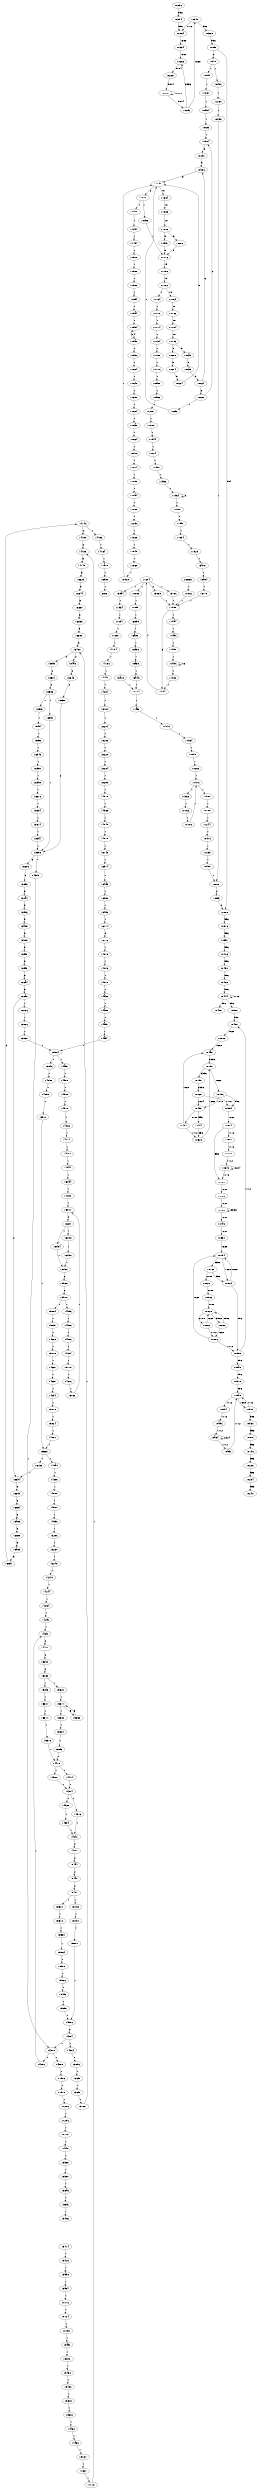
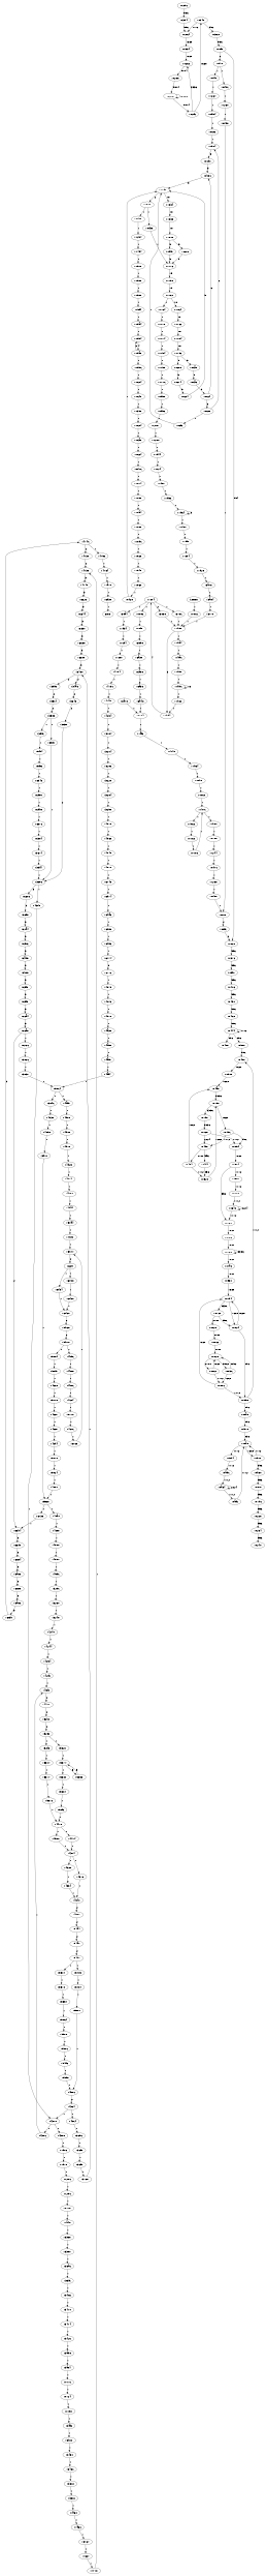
  digraph {
    "11a70"
    "16b30"
    END
    "155c8"
    16738
    "14ea0"
    "166b4"
    "14ce8"
    "166d0"
    14058
    "13f10"
    14030
    "13e2c"
    "13e30"
    "155c4"
    "13e4c"
    "14af8"
    "1672c"
    "135e8"
    "135f0"
    "135fc"
    "1359c"
    "15fb4"
    "1668c"
    "143d0"
    "13a8c"
    "166f0"
    "1474c"
    14730
    "1475c"
    "166e8"
    "166e4"
    "13a88"
    "165f8"
    "166a4"
    "166a8"
    "165f0"
    "16ad8"
    "16b08"
    "165cc"
    16698
    "160a4"
    14370
    13650
    13648
    13480
    "134ac"
    "135bc"
    "135c4"
    16680
    16658
    16650
    16644
    "1662c"
    14748
    11770
    11774
    11794
    11798
    "117c4"
    "10a34"
    "10afc"
    "109a8"
    "1016c"
    "1018c"
    "11b7c"
    "11b80"
    "11b6c"
    "11d50"
    "11d5c"
    "11d64"
    "11d80"
    11604
    11648
    11358
    11684
    "119bc"
    "14cc0"
    "14cc8"
    "14cd4"
    15018
    "10f10"
    "10df0"
    "10dbc"
    11264
    11260
    "10b54"
    "138a4"
    "11d34"
    "11cd4"
    "11ce0"
    11588
    "115e8"
    "115f4"
    "119a4"
    10278
    "102fc"
    10348
    "1026c"
    "154a4"
    "154a8"
    "154d0"
    15504
    "154d8"
    "10cfc"
    "117d0"
    11800
    11834
    "10d08"
    "10d38"
    11838
    "1179c"
    "10ca0"
    "10c08"
    "10cac"
    "10c14"
    "10cc4"
    10108
    11244
    "10d7c"
    11258
    "10c88"
    "1171c"
    11758
    11760
    14364
    "143c4"
    "136dc"
    "1430c"
    14388
    "136f0"
    11808
    "10bf0"
    "10c24"
    11928
    11948
    11960
    "10d28"
    "112b4"
    11494
    "1176c"
    11784
    10700
    "1064c"
    10720
    "1078c"
    "102e8"
    11278
    11280
    "11d44"
    "11c74"
    14718
    14738
    14764
    "1654c"
    "16d90"
    "16db8"
    "1657c"
    "16b74"
    "16bac"
    "16de0"
    "16bbc"
    "13b00"
    13430
    "1343c"
    "133c0"
    10728
    "10cec"
    "10b84"
    "119a8"
    "119b4"
    "14d28"
    "14b74"
    "14b88"
    "14ba4"
    10118
    "11a48"
    13358
    13390
    14340
    14580
    "10b8c"
    "14af4"
    "14b00"
    "10cd0"
    "101c8"
    "104d0"
    10554
    "104f4"
    "104e4"
    10584
    10520
    "104a0"
    "10dd8"
    "10e08"
    "10efc"
    "15b70"
    "150e4"
    "14bdc"
    "150f0"
    "14be8"
    "14c68"
    "118dc"
    "10ef0"
    "10e28"
    "1037c"
    10264
    10368
    10334
    13220
    13284
    13290
    14918
    "14b08"
    "14b10"
    "16a30"
    "16a98"
    "16a3c"
    "16a48"
    "1025c"
    10354
    "14ae0"
    "14af0"
    10228
    10234
    10240
    "143f0"
    "11d0c"
    "101dc"
    "116a8"
    "103f0"
    "1040c"
    10430
    10468
    11510
    "10adc"
    10190
    "11b48"
    "11b64"
    "100b0"
    "100c8"
    "11ba4"
    "11bac"
    "11bb0"
    "11bbc"
    11764
    "1011c"
    10124
    10150
    "13afc"
    10444
    10488
    10980
    10490
    15384
    "152fc"
    14410
    14414
    "145e0"
    START
    "100cc"
    "11b98"
    "11bd4"
    16584
    13614
    "135f4"
    "105e0"
    10104
    "16a78"
    "11afc"
    13230
    13248
    14240
    14244
    "109d4"
    "10b00"
    "10b30"
    "11c04"
    "100ec"
    13858
    "137ec"
    "100f8"
    "165b8"
    "11bcc"
    "1342c"
    "13ab8"
    "13ae4"
    "10ce0"
    15510
    15554
    15564
    15570
    "1177c"
    "10d50"
    14254
    "142fc"
    10500
    "116c4"
    "10d1c"
    11874
    11898
    13770
    "10d98"
    13764
    "146c4"
    10820
    "108cc"
    10828
    "1083c"
    "108c0"
    "108ec"
    "107b4"
    10950
    "141a8"
    14234
    "131e4"
    13204
    "136f8"
    13728
    "107ac"
    10930
    "11c94"
    "11d28"
    "13a78"
    "13a84"
    "107c8"
    10924
    "109a0"
    "101bc"
    "101b0"
    15374
    15380
    15358
    14968
    14848
    14870
    16748
    "1431c"
    "118e8"
    "154e4"
    "1128c"
    "1129c"
    "133ac"
    "133fc"
    "1346c"
+   13410
    14314
    "118a4"
    "1558c"
    "154dc"
    "10e78"
    "10d5c"
    13414
    "10b10"
    "1677c"
    14878
    "1487c"
    14978
    15320
    "1320c"
    15500
    "133cc"
    "11a60"
    "14a38"
    "14bec"
    "14c04"
    15170
    "1458c"
    16774
    14990
    "149bc"
    "1329c"
    "16d30"
    "16d60"
    "15b68"
    "11df0"
    14988
    "16d34"
    14154
    15178
    "1415c"
    "11a6c"
    14400
    "152b0"
    "152ec"
    "152f8"
    15304
    "15b44"
    "16cf4"
    "16d08"
    "150a4"
    "14bd0"
    "14c1c"
    "155b8"
    "150c8"
    "11d10"
    15024
    "14e80"
    14320
    "15fec"
    14334
    15314
    "1531c"
    "11a70" -> "16b30" [label=1]
    "16b30" -> END [label=1]
    "155c8" -> 16738 [label=1]
    "155c8" -> "14ea0" [label=1]
    16738 -> "166b4" [label=1]
    "14ea0" -> "14ce8" [label=1]
    "166b4" -> "166d0" [label=3]
    "14ce8" -> 14988 [label=1]
    "166d0" -> "166e4" [label=3]
    14058 -> "13f10" [label=1]
    "13f10" -> "155c8" [label=1]
    14030 -> 14058 [label=1]
    "13e2c" -> "13e30" [label=1]
    "13e30" -> "155c4" [label=1]
    "155c4" -> "13e4c" [label=1]
    "155c4" -> "14af8" [label=1]
    "13e4c" -> 14030 [label=1]
    "14af8" -> "14b00" [label=1]
    "1672c" -> "13e2c" [label=1]
    "135e8" -> "135f0" [label=1]
    "135e8" -> "135fc" [label=1]
    "135f0" -> "1359c" [label=1]
    "135fc" -> "15fb4" [label=1]
    "1359c" -> "1668c" [label=3]
    "1359c" -> "143d0" [label=1]
    "15fb4" -> "15fec" [label=1]
    "1668c" -> 16698 [label=3]
    "143d0" -> 14370 [label=1]
    "13a8c" -> "166f0" [label=3]
    "166f0" -> "1474c" [label=3]
    "1474c" -> 14730 [label=2]
    "1474c" -> "1475c" [label=1]
    14730 -> 14738 [label=2]
    "1475c" -> 14764 [label=1]
    "166e8" -> "13a8c" [label=3]
    "166e4" -> "13a88" [label=3]
    "13a88" -> "166e8" [label=3]
    "165f8" -> "166a4" [label=3]
    "166a4" -> "166a8" [label=3]
    "166a8" -> "166b4" [label=2]
    "166a8" -> "1672c" [label=1]
    "165f0" -> "165f8" [label=3]
    "16ad8" -> "16b08" [label=3]
    "16b08" -> "165f0" [label=3]
    "165cc" -> "16ad8" [label=3]
    16698 -> "160a4" [label=3]
    "160a4" -> "165cc" [label=3]
    14370 -> "1430c" [label=1]
    14370 -> 14388 [label=1]
    13650 -> "1359c" [label=2]
    13648 -> 13650 [label=2]
    13480 -> "134ac" [label=2]
    13480 -> "135bc" [label=2]
    "134ac" -> 13648 [label=2]
    "135bc" -> "135c4" [label=2]
    "135c4" -> "135e8" [label=2]
    16680 -> 13480 [label=3]
    16658 -> 16680 [label=3]
    16650 -> 16658 [label=3]
    16644 -> 16650 [label=3]
    "1662c" -> 16644 [label=3]
    14748 -> "1662c" [label=3]
    11770 -> 11774 [label=1]
    11774 -> 11794 [label=1]
    11794 -> 11798 [label=1]
    11798 -> "1177c" [label=1]
    "117c4" -> 11770 [label=1]
    "10a34" -> "10a34" [label=2224]
    "10a34" -> "10afc" [label=1112]
    "10afc" -> "109a8" [label=1112]
    "109a8" -> "109d4" [label=1112]
    "109a8" -> "10b00" [label=1668]
    "1016c" -> "1018c" [label=1]
    "1018c" -> "11b7c" [label=1]
    "11b7c" -> "11b80" [label=1]
    "11b7c" -> "11b6c" [label=1]
    "11b80" -> 10108 [label=1]
    "11b6c" -> "1016c" [label=1]
    "11d50" -> "11d5c" [label=1]
    "11d5c" -> "11d64" [label=1]
    "11d64" -> "11d64" [label=5]
    "11d64" -> "11d80" [label=1]
    "11d80" -> "11df0" [label=1]
    11604 -> 11648 [label=1]
    11648 -> 11358 [label=1]
    11358 -> 11684 [label=1]
    11684 -> "116a8" [label=1]
    "119bc" -> 11604 [label=1]
    "14cc0" -> "14cc8" [label=1]
    "14cc8" -> "14cd4" [label=1]
    "14cd4" -> 15018 [label=1]
    15018 -> 15024 [label=1]
    "10f10" -> "10df0" [label=1]
    "10f10" -> "10dbc" [label=1]
    "10df0" -> 11264 [label=1]
    "10dbc" -> 11260 [label=1]
    11264 -> "10b54" [label=1]
    11260 -> "10dd8" [label=1]
    "10b54" -> "10cec" [label=1]
    "138a4" -> "11d34" [label=1]
    "11d34" -> "11cd4" [label=1]
    "11cd4" -> "11ce0" [label=1]
    "11ce0" -> 14154 [label=1]
    11588 -> "115e8" [label=1]
    "115e8" -> "115f4" [label=1]
    "115f4" -> "119a4" [label=1]
    "119a4" -> "119b4" [label=1]
    10278 -> 10278 [label=10008]
    10278 -> "102fc" [label=5004]
    "102fc" -> 10348 [label=1668]
    "102fc" -> "1026c" [label=3336]
    10348 -> 10264 [label=1112]
    10348 -> 10368 [label=556]
    "1026c" -> "102e8" [label=5004]
    "154a4" -> "154a8" [label=2]
    "154a8" -> "154d0" [label=2]
    "154d0" -> 15504 [label=1]
    "154d0" -> "154d8" [label=1]
    15504 -> 15510 [label=1]
    "154d8" -> "154e4" [label=1]
    "10cfc" -> "117d0" [label=1]
    "117d0" -> 11800 [label=2]
    "117d0" -> 11834 [label=18]
    11800 -> "10d08" [label=1]
    11800 -> "10d38" [label=1]
    11834 -> 11838 [label=18]
    "10d08" -> "112b4" [label=1]
    "10d38" -> "1171c" [label=1]
    11838 -> 11808 [label=18]
    "1179c" -> "10ca0" [label=9]
    "1179c" -> "10c08" [label=9]
    "10ca0" -> "10cac" [label=9]
    "10c08" -> "10c14" [label=9]
    "10cac" -> "10cc4" [label=9]
    "10c14" -> "10c24" [label=9]
    "10cc4" -> "10b8c" [label=6]
    "10cc4" -> "10ce0" [label=3]
    10108 -> 11244 [label=1]
    11244 -> "10d7c" [label=1]
    "10d7c" -> 11258 [label=1]
    11258 -> "10d98" [label=1]
    "10c88" -> "1171c" [label=9]
    "1171c" -> 11758 [label=19]
    11758 -> 11760 [label=19]
    11760 -> "117c4" [label=1]
    11760 -> 11764 [label=18]
    14364 -> 14370 [label=1]
    14364 -> "143c4" [label=1]
    "143c4" -> "136dc" [label=1]
    "136dc" -> "136f0" [label=1]
    "1430c" -> "143f0" [label=1]
    14388 -> "11d0c" [label=1]
    "136f0" -> "136f8" [label=1]
    11808 -> "10c88" [label=9]
    11808 -> "10bf0" [label=9]
    "10bf0" -> "1171c" [label=9]
    "10c24" -> "117d0" [label=9]
    11928 -> 11948 [label=1]
    11948 -> 11960 [label=1]
    11960 -> "10d28" [label=1]
    "10d28" -> "117d0" [label=1]
    "112b4" -> 11494 [label=1]
    11494 -> 11510 [label=1]
    "1176c" -> 11784 [label=18]
    11784 -> "1179c" [label=18]
    10700 -> "1064c" [label=1112]
    "1064c" -> "1064c" [label=2224]
    "1064c" -> 10720 [label=1112]
    10720 -> "1078c" [label=1668]
    "1078c" -> 10728 [label=1668]
    "102e8" -> 10278 [label=5004]
    11278 -> 11280 [label=1]
    11280 -> "11d44" [label=1]
    "11d44" -> "11c74" [label=1]
    "11c74" -> "11d50" [label=1]
    14718 -> 14738 [label=1]
    14738 -> 14748 [label=3]
    14764 -> "11a70" [label=1]
    "1654c" -> "16d90" [label=1]
    "16d90" -> "16db8" [label=1]
    "16db8" -> "1657c" [label=1]
    "1657c" -> 16584 [label=1]
    "16b74" -> "16bac" [label=1]
    "16bac" -> "16de0" [label=1]
    "16de0" -> "16bbc" [label=1]
    "16bbc" -> 16774 [label=1]
    "13b00" -> 13430 [label=1]
    13430 -> "1343c" [label=1]
    "1343c" -> "133c0" [label=1]
    "133c0" -> "133cc" [label=1]
    10728 -> 10728 [label=3336]
    10728 -> "107ac" [label=1668]
    "10cec" -> "10b84" [label=1]
    "10b84" -> "10cd0" [label=3]
    "119a8" -> "119bc" [label=1]
    "119a8" -> "119b4" [label=3]
    "119b4" -> "119a8" [label=4]
    "14d28" -> "14b74" [label=1]
    "14b74" -> "14b88" [label=1]
    "14b88" -> "14ba4" [label=1]
    "14ba4" -> "150a4" [label=1]
    10118 -> "11a48" [label=1]
    "11a48" -> 13358 [label=1]
    13358 -> 13390 [label=1]
    13390 -> "133ac" [label=1]
    14340 -> 14580 [label=2]
    14580 -> "154a4" [label=2]
    "10b8c" -> "117d0" [label=9]
    "14af4" -> "155c4" [label=1]
    "14b00" -> "14b08" [label=1]
    "10cd0" -> "10b8c" [label=3]
    "101c8" -> "104d0" [label=2224]
    "101c8" -> 10554 [label=1112]
    "104d0" -> "104f4" [label=556]
    "104d0" -> "104e4" [label=2780]
    10554 -> 10584 [label=1668]
    "104f4" -> 10520 [label=556]
    "104e4" -> 10520 [label=1112]
    "104e4" -> "104a0" [label=1668]
    10584 -> 10720 [label=556]
    10584 -> "105e0" [label=1112]
    10520 -> 10190 [label=1668]
    "104a0" -> 10190 [label=3336]
    "10dd8" -> "10e08" [label=1]
    "10e08" -> "10efc" [label=2]
    "10efc" -> "10e28" [label=2]
    "15b70" -> "150e4" [label=1]
    "15b70" -> "14bdc" [label=1]
    "150e4" -> "150f0" [label=1]
    "14bdc" -> "14be8" [label=1]
    "150f0" -> "14c68" [label=1]
    "14be8" -> "14bec" [label=1]
    "14c68" -> 15178 [label=1]
    "118dc" -> 11928 [label=1]
    "10ef0" -> "10f10" [label=2]
    "10ef0" -> "10e28" [label=554]
    "10e28" -> "1037c" [label=556]
    "1037c" -> "103f0" [label=556]
    10264 -> 10334 [label=1668]
    10368 -> "10ef0" [label=556]
    10334 -> "1026c" [label=1668]
    13220 -> 13284 [label=1]
    13284 -> 13290 [label=1]
    13290 -> 14918 [label=1]
    14918 -> 14968 [label=1]
    "14b08" -> "14b10" [label=1]
    "14b10" -> "14d28" [label=1]
    "16a30" -> "16a98" [label=1]
    "16a98" -> "16a3c" [label=1]
    "16a3c" -> "16a48" [label=1]
    "16a48" -> 10104 [label=1]
    "1025c" -> 10354 [label=556]
    10354 -> 10264 [label=556]
    "14ae0" -> "14af0" [label=1]
    "14af0" -> "14af4" [label=1]
    10228 -> 10234 [label=556]
    10234 -> 10240 [label=556]
    "143f0" -> 14400 [label=2]
    "11d0c" -> "11d10" [label=1]
    "101dc" -> 10228 [label=556]
    "116a8" -> "116c4" [label=1]
    "103f0" -> "1040c" [label=556]
    "1040c" -> 10430 [label=556]
    10430 -> 10468 [label=556]
    10468 -> 10444 [label=556]
    11510 -> 11588 [label=1]
    "10adc" -> "10a34" [label=1112]
    10190 -> "101bc" [label=1668]
    10190 -> "101b0" [label=3336]
    "11b48" -> "11b64" [label=1]
    "11b64" -> "100b0" [label=1]
    "100b0" -> "100c8" [label=1]
    "100c8" -> "11b7c" [label=1]
    "11ba4" -> "11bac" [label=1]
    "11bac" -> "11bb0" [label=1]
    "11bb0" -> "11bbc" [label=1]
    "11bbc" -> "11bbc" [label=16]
    "11bbc" -> "11bcc" [label=1]
    11764 -> "1176c" [label=18]
    "1011c" -> 10124 [label=1]
    10124 -> 10150 [label=1]
    10150 -> "13afc" [label=1]
    "13afc" -> "13b00" [label=1]
    10444 -> 10444 [label=1112]
    10444 -> 10488 [label=556]
    10444 -> 10980 [label=556]
    10980 -> 10490 [label=556]
    10490 -> 10500 [label=1668]
    15384 -> "152fc" [label=1]
    "152fc" -> 14410 [label=1]
    14410 -> 14414 [label=1]
    14410 -> "145e0" [label=1]
    14414 -> 14314 [label=1]
    "145e0" -> 14314 [label=1]
    START -> "100cc" [label=1]
    "100cc" -> "11b98" [label=1]
    "11b98" -> "11ba4" [label=1]
    "11b98" -> "11bd4" [label=3]
    "11bd4" -> "11c04" [label=4]
    16584 -> 13614 [label=1]
    13614 -> "135f4" [label=1]
    "135f4" -> "1359c" [label=1]
    "105e0" -> 10700 [label=1112]
    10104 -> "11afc" [label=1]
    "16a78" -> 10104 [label=1]
    "11afc" -> "11b48" [label=1]
    13230 -> 13248 [label=1]
    13248 -> 14240 [label=1]
    14240 -> 14244 [label=1]
    14244 -> 14254 [label=1]
    "109d4" -> "10adc" [label=1112]
    "10b00" -> "109a8" [label=1112]
    "10b00" -> "10b30" [label=556]
    "10b30" -> "10e78" [label=556]
    "11c04" -> "138a4" [label=1]
    "11c04" -> "100ec" [label=1]
    "11c04" -> 13858 [label=2]
    "11c04" -> "137ec" [label=1]
    "100ec" -> "100f8" [label=1]
    13858 -> "11b98" [label=1]
    "137ec" -> "11b98" [label=1]
    "100f8" -> "165b8" [label=1]
    "165b8" -> "16a30" [label=1]
    "11bcc" -> "11bd4" [label=1]
    "1342c" -> "13ab8" [label=1]
    "13ab8" -> "13ae4" [label=1]
    "13ae4" -> "1011c" [label=1]
    "10ce0" -> "10cfc" [label=1]
    "10ce0" -> "10b84" [label=2]
    15510 -> 15554 [label=1]
    15554 -> 15564 [label=1]
    15564 -> 15570 [label=1]
    15570 -> "1558c" [label=1]
    "1177c" -> "10d50" [label=1]
    "10d50" -> "10d5c" [label=1]
    14254 -> "142fc" [label=1]
    "142fc" -> "143f0" [label=1]
    10500 -> "104a0" [label=1668]
    "116c4" -> "10d1c" [label=1]
    "10d1c" -> 11874 [label=1]
    11874 -> 11898 [label=1]
    11898 -> "118a4" [label=1]
    13770 -> "11b98" [label=1]
    "10d98" -> "10e08" [label=1]
    13764 -> "146c4" [label=1]
    "146c4" -> 14718 [label=1]
    10820 -> "108cc" [label=2780]
    "108cc" -> 10828 [label=2780]
    10828 -> "1083c" [label=5560]
    10828 -> "108c0" [label=2780]
    "1083c" -> 10828 [label=3892]
    "1083c" -> "108ec" [label=1668]
    "108c0" -> 10828 [label=1668]
    "108c0" -> "108ec" [label=1112]
    "108ec" -> "107b4" [label=1668]
    "108ec" -> 10950 [label=1112]
    "107b4" -> "107c8" [label=3336]
    "107b4" -> 10924 [label=1668]
    10950 -> 10490 [label=1112]
    10950 -> "109a0" [label=556]
    "141a8" -> 14234 [label=1]
    14234 -> "131e4" [label=1]
    "131e4" -> 13204 [label=1]
    13204 -> "1320c" [label=1]
    "136f8" -> 13728 [label=1]
    13728 -> 13480 [label=1]
    "107ac" -> 10930 [label=1668]
    10930 -> "107b4" [label=1668]
    "11c94" -> "11d28" [label=1]
    "11d28" -> "13a78" [label=1]
    "13a78" -> "13a84" [label=1]
    "13a84" -> 13770 [label=1]
    "107c8" -> 10820 [label=2780]
    "107c8" -> 10924 [label=556]
    10924 -> "107b4" [label=1668]
    10924 -> 10950 [label=556]
    "109a0" -> "10b10" [label=556]
    "101bc" -> "104d0" [label=1112]
    "101bc" -> 10554 [label=556]
    "101b0" -> "101c8" [label=3336]
    15374 -> 15380 [label=1]
    15374 -> 15358 [label=5]
    15380 -> 15384 [label=1]
    15358 -> 15374 [label=5]
    14968 -> 14848 [label=1]
    14848 -> 14870 [label=1]
    14870 -> 16748 [label=1]
    16748 -> "16b74" [label=1]
    "1431c" -> 14340 [label=1]
    "118e8" -> "118dc" [label=1]
    "154e4" -> 15500 [label=1]
    "1128c" -> "1129c" [label=1]
    "1129c" -> 10118 [label=1]
    "133ac" -> "133fc" [label=1]
    "133fc" -> "1346c" [label=1]
+   "1346c" -> 13410 [label=1]
+   13410 -> 13414 [label=1]
    14314 -> "1431c" [label=1]
    14314 -> 14320 [label=1]
    "118a4" -> "118e8" [label=1]
    "1558c" -> "154dc" [label=1]
    "154dc" -> "155b8" [label=1]
    "10e78" -> "101dc" [label=556]
    "10d5c" -> 11278 [label=1]
    13414 -> "1342c" [label=1]
    "10b10" -> "109a8" [label=556]
    "1677c" -> 14878 [label=1]
    14878 -> "1487c" [label=1]
    "1487c" -> 14978 [label=1]
    14978 -> "14a38" [label=1]
    15320 -> 15374 [label=1]
    "1320c" -> 13220 [label=1]
    15500 -> "1458c" [label=1]
    "133cc" -> "11a60" [label=1]
    "11a60" -> "11a6c" [label=1]
    "14a38" -> "14ae0" [label=1]
    "14bec" -> "14c04" [label=1]
    "14c04" -> 15170 [label=1]
    15170 -> "14c1c" [label=1]
    "1458c" -> 14364 [label=2]
    16774 -> "1677c" [label=8]
    14990 -> "149bc" [label=1]
    "149bc" -> "1329c" [label=1]
    "1329c" -> 13230 [label=1]
    "16d30" -> "16d60" [label=1]
    "16d60" -> "15b68" [label=2]
    "15b68" -> "15b70" [label=2]
    "11df0" -> "11c94" [label=1]
    14988 -> 14990 [label=1]
    "16d34" -> "16d60" [label=1]
    14154 -> "1415c" [label=1]
    15178 -> "14cc0" [label=1]
    "1415c" -> "141a8" [label=1]
    "11a6c" -> 13764 [label=1]
    14400 -> "152b0" [label=2]
    "152b0" -> "152ec" [label=2]
    "152ec" -> 15320 [label=1]
    "152ec" -> "152f8" [label=1]
    "152f8" -> 15304 [label=1]
    15304 -> 15314 [label=1]
    "15b44" -> "16cf4" [label=2]
    "16cf4" -> "16d34" [label=1]
    "16cf4" -> "16d08" [label=1]
    "16d08" -> "16d30" [label=1]
    "150a4" -> "14bd0" [label=1]
    "14bd0" -> "15b44" [label=1]
    "14c1c" -> "150c8" [label=1]
    "155b8" -> "1458c" [label=1]
    "150c8" -> "15b44" [label=1]
    "11d10" -> "1128c" [label=1]
    15024 -> "14e80" [label=1]
    "14e80" -> "155c8" [label=1]
    14320 -> 14334 [label=1]
    "15fec" -> "1654c" [label=1]
    14334 -> 14340 [label=1]
    15314 -> "1531c" [label=1]
    "1531c" -> 14410 [label=1]
  }
